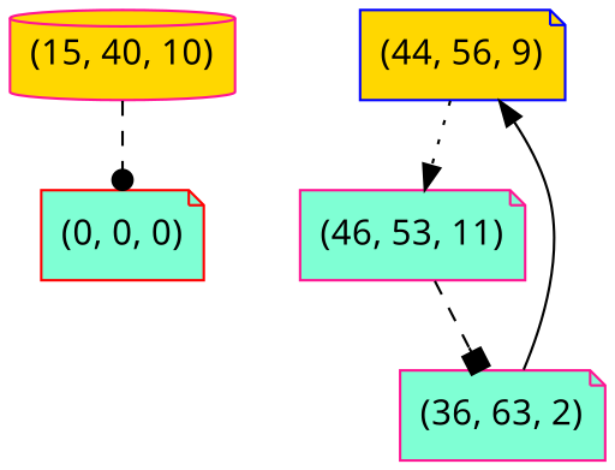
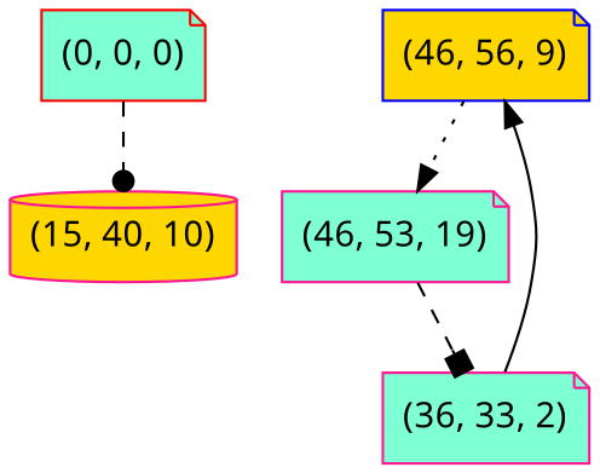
  digraph {
    fontname="Noto Sans"
    node [color=deeppink fillcolor=aquamarine fontname="Noto Sans" shape=note style=filled]
    edge [arrowhead=normal fontname="Noto Sans" style=dashed]
    "(0, 0, 0)" [color=red]
    n2 [fillcolor=gold label="(15, 40, 10)" shape=cylinder]
-   "(44, 56, 9)" [color=blue fillcolor=gold]
-   "(36, 63, 2)"
-   "(46, 53, 11)"
-   n2 -> "(0, 0, 0)" [arrowhead=dot]
+   "(44, 56, 9)" [color=blue fillcolor=gold label="(46, 56, 9)"]
+   "(36, 63, 2)" [label="(36, 33, 2)"]
+   "(46, 53, 11)" [label="(46, 53, 19)"]
+   "(0, 0, 0)" -> n2 [arrowhead=dot]
    "(44, 56, 9)" -> "(46, 53, 11)" [style=dotted]
    "(36, 63, 2)" -> "(44, 56, 9)" [style=solid]
    "(46, 53, 11)" -> "(36, 63, 2)" [arrowhead=box]
  }
